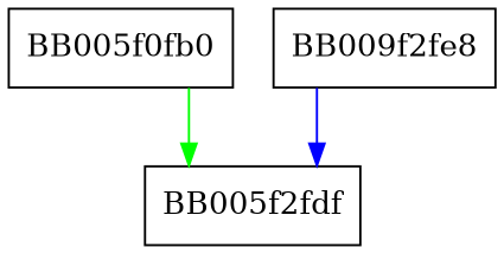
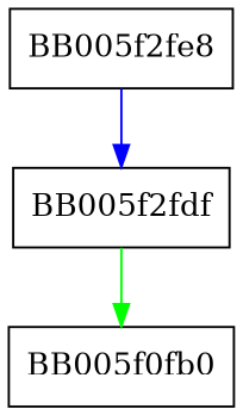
  digraph {
    splines=ortho
    node [shape=box]
    n1 [label=BB005f0fb0]
    BB005f2fdf
-   BB005f2fe8 [label=BB009f2fe8]
-   n1 -> BB005f2fdf [color=green]
+   BB005f2fe8
+   BB005f2fdf -> n1 [color=green]
    BB005f2fe8 -> BB005f2fdf [color=blue]
  }
